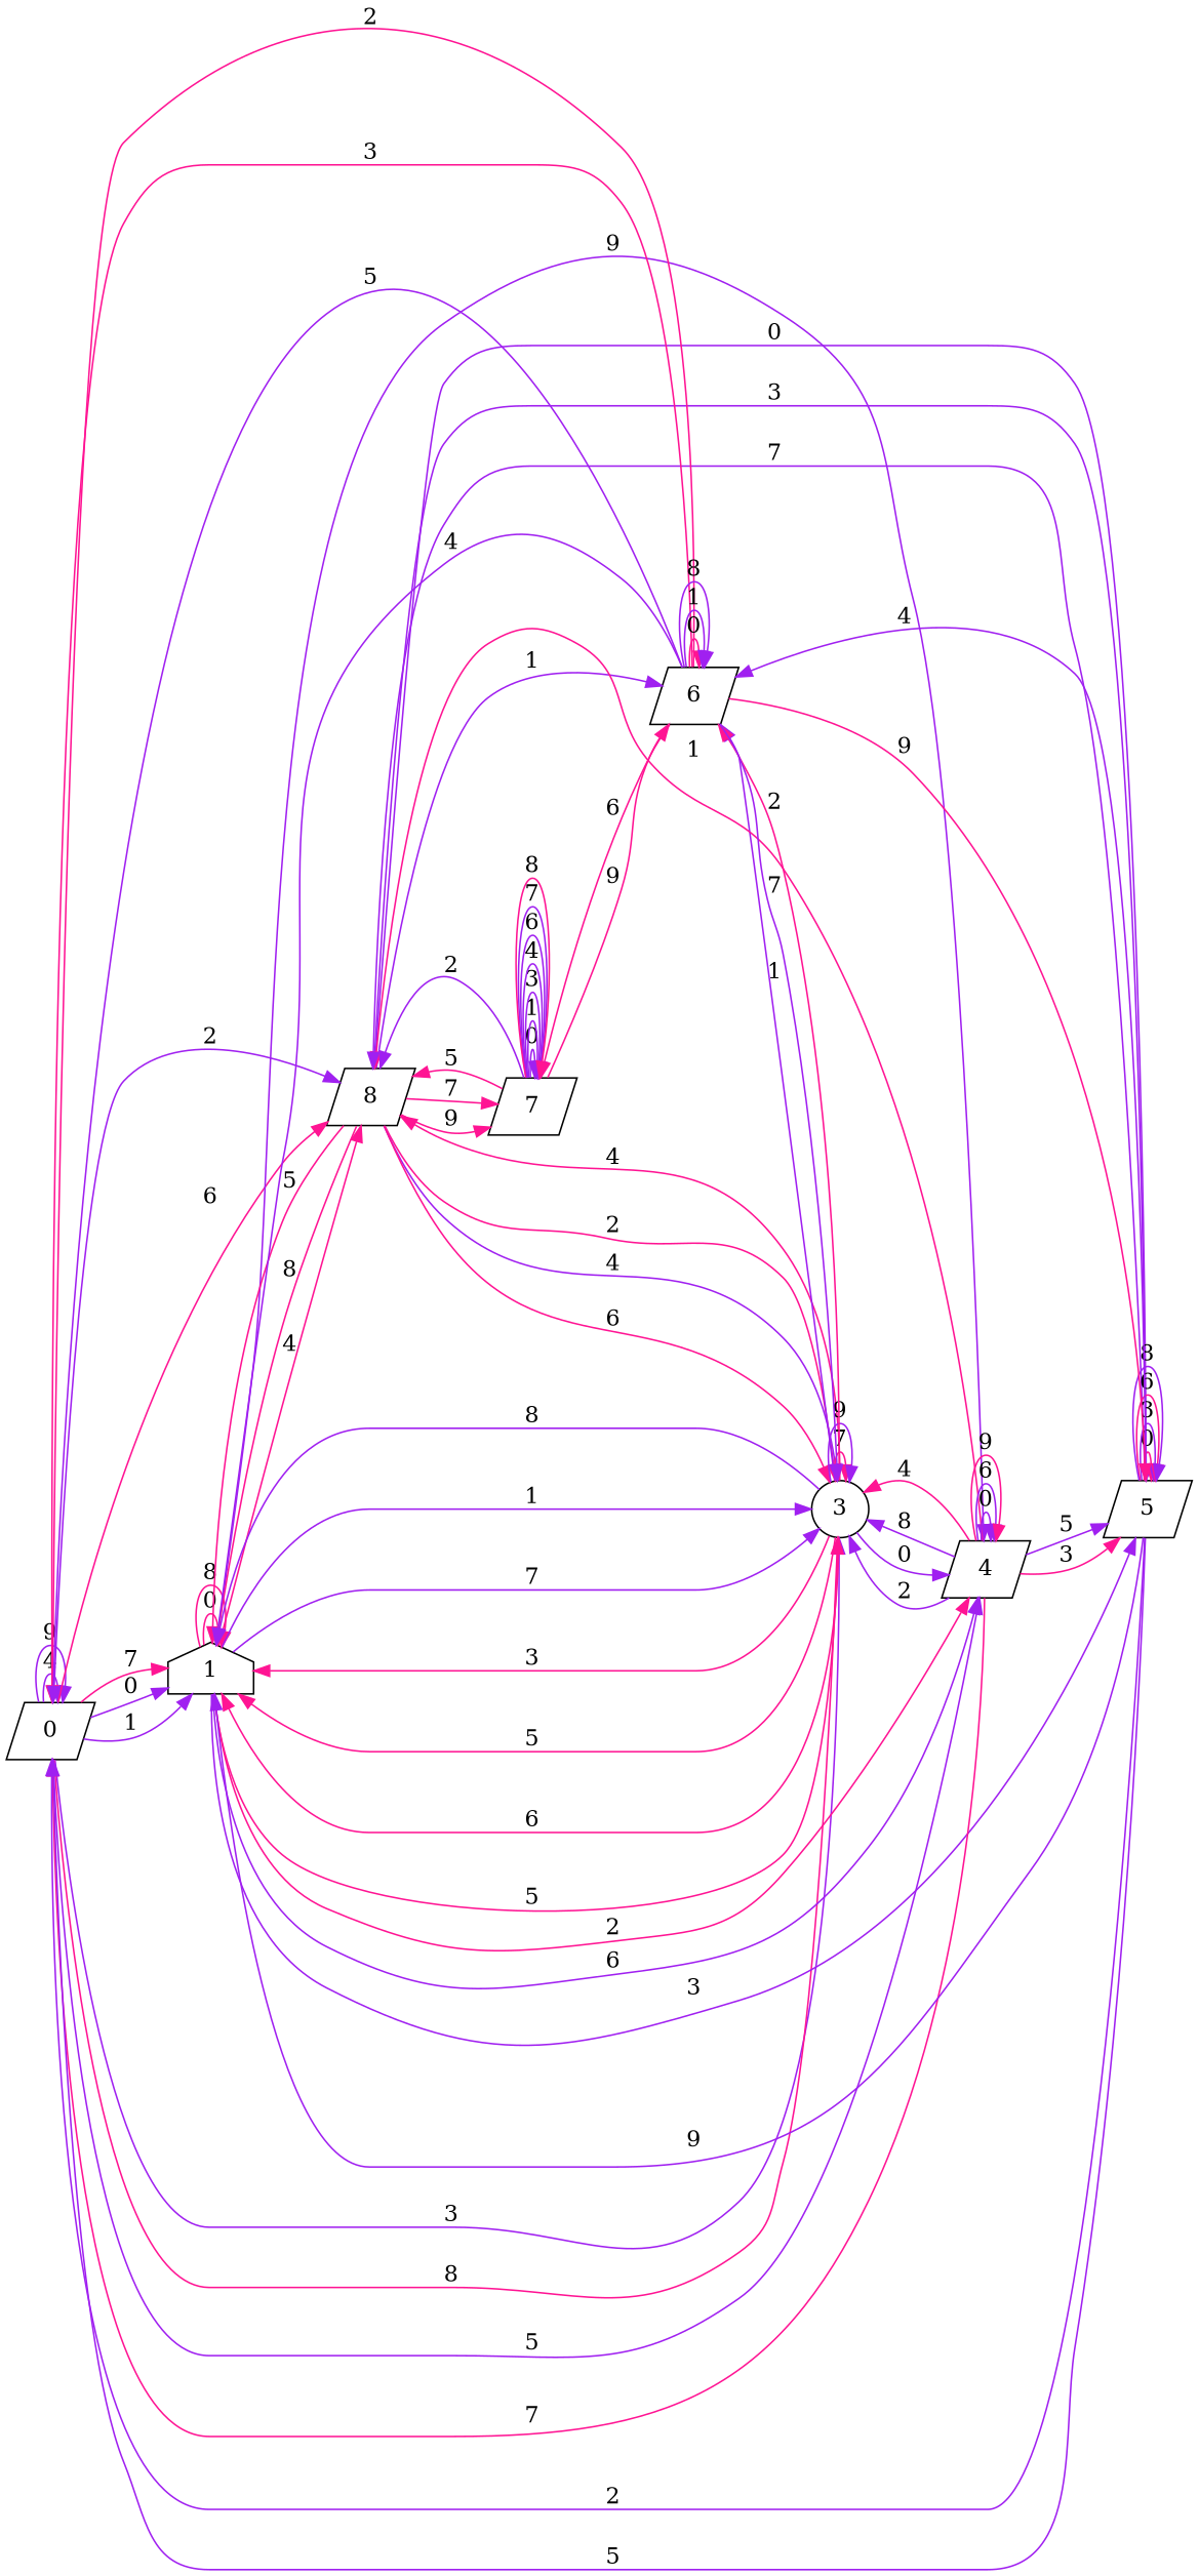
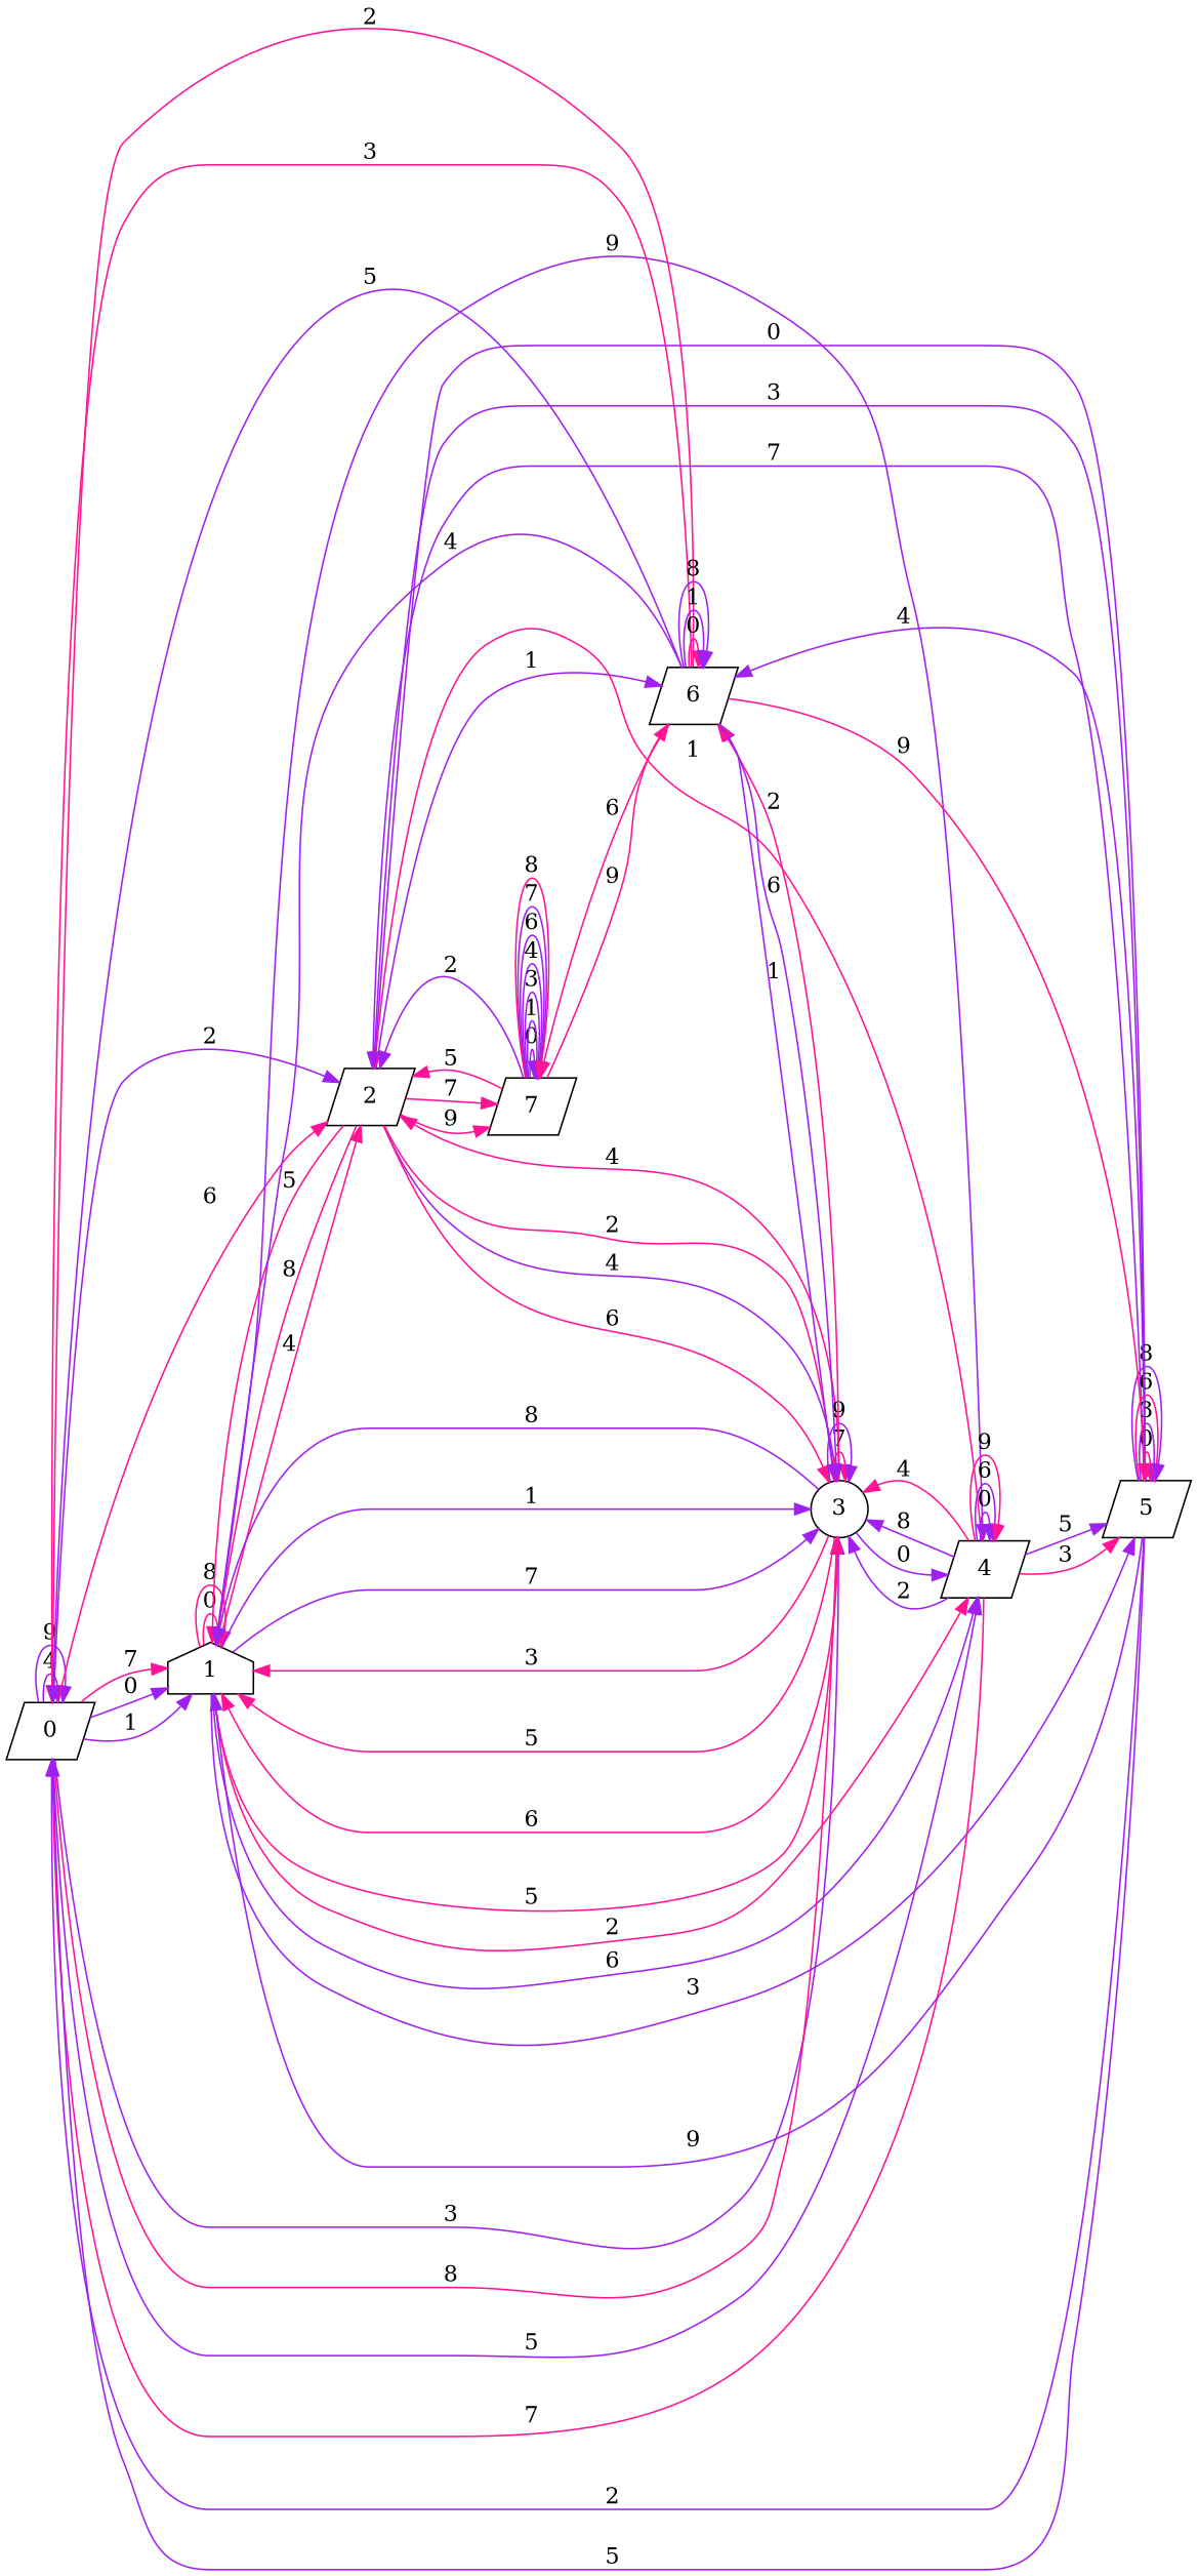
  digraph {
    rankdir=LR
    node [shape=parallelogram]
    edge [color=purple]
    n1 [label=0]
    n2 [label=1 shape=house]
-   n3 [label=8]
+   n3 [label=2]
    n4 [label=3 shape=circle]
    n5 [label=4]
    n6 [label=5]
    n7 [label=6]
    n8 [label=7]
    n1 -> n1 [label=4]
    n1 -> n1 [label=9]
    n1 -> n2 [label=0]
    n1 -> n2 [label=1]
    n1 -> n2 [color=deeppink label=7]
    n1 -> n3 [label=2]
    n1 -> n3 [color=deeppink label=6]
    n1 -> n4 [label=3]
    n1 -> n4 [color=deeppink label=8]
    n1 -> n5 [label=5]
    n2 -> n2 [color=deeppink label=0]
    n2 -> n2 [color=deeppink label=8]
    n2 -> n3 [color=deeppink label=4]
    n2 -> n4 [label=1]
    n2 -> n4 [color=deeppink label=5]
    n2 -> n4 [label=7]
    n2 -> n5 [color=deeppink label=2]
    n2 -> n5 [label=6]
    n2 -> n5 [label=9]
    n2 -> n6 [label=3]
    n3 -> n2 [color=deeppink label=5]
    n3 -> n2 [color=deeppink label=8]
    n3 -> n4 [color=deeppink label=2]
    n3 -> n4 [label=4]
    n3 -> n4 [color=deeppink label=6]
    n3 -> n6 [label=0]
    n3 -> n6 [label=3]
    n3 -> n7 [label=1]
    n3 -> n8 [color=deeppink label=7]
    n3 -> n8 [color=deeppink label=9]
    n4 -> n2 [color=deeppink label=3]
    n4 -> n2 [color=deeppink label=5]
    n4 -> n2 [color=deeppink label=6]
    n4 -> n2 [label=8]
    n4 -> n3 [color=deeppink label=4]
    n4 -> n4 [color=deeppink label=7]
    n4 -> n4 [label=9]
    n4 -> n5 [label=0]
    n4 -> n7 [label=1]
    n4 -> n7 [color=deeppink label=2]
    n5 -> n1 [color=deeppink label=7]
    n5 -> n3 [color=deeppink label=1]
    n5 -> n4 [label=2]
    n5 -> n4 [color=deeppink label=4]
    n5 -> n4 [label=8]
    n5 -> n5 [label=0]
    n5 -> n5 [label=6]
    n5 -> n5 [color=deeppink label=9]
    n5 -> n6 [color=deeppink label=3]
    n5 -> n6 [label=5]
    n6 -> n1 [label=2]
    n6 -> n1 [label=5]
    n6 -> n2 [label=9]
    n6 -> n3 [label=7]
    n6 -> n6 [color=deeppink label=0]
    n6 -> n6 [label=3]
    n6 -> n6 [color=deeppink label=6]
    n6 -> n6 [label=8]
    n6 -> n7 [label=4]
    n7 -> n1 [color=deeppink label=2]
    n7 -> n1 [color=deeppink label=3]
    n7 -> n1 [label=5]
    n7 -> n2 [label=4]
-   n7 -> n4 [label=7]
+   n7 -> n4 [label=6]
    n7 -> n6 [color=deeppink label=9]
    n7 -> n7 [color=deeppink label=0]
    n7 -> n7 [label=1]
    n7 -> n7 [label=8]
    n7 -> n8 [color=deeppink label=6]
    n8 -> n3 [label=2]
    n8 -> n3 [color=deeppink label=5]
    n8 -> n7 [color=deeppink label=9]
    n8 -> n8 [label=0]
    n8 -> n8 [label=1]
    n8 -> n8 [label=3]
    n8 -> n8 [label=4]
    n8 -> n8 [label=6]
    n8 -> n8 [label=7]
    n8 -> n8 [color=deeppink label=8]
  }
